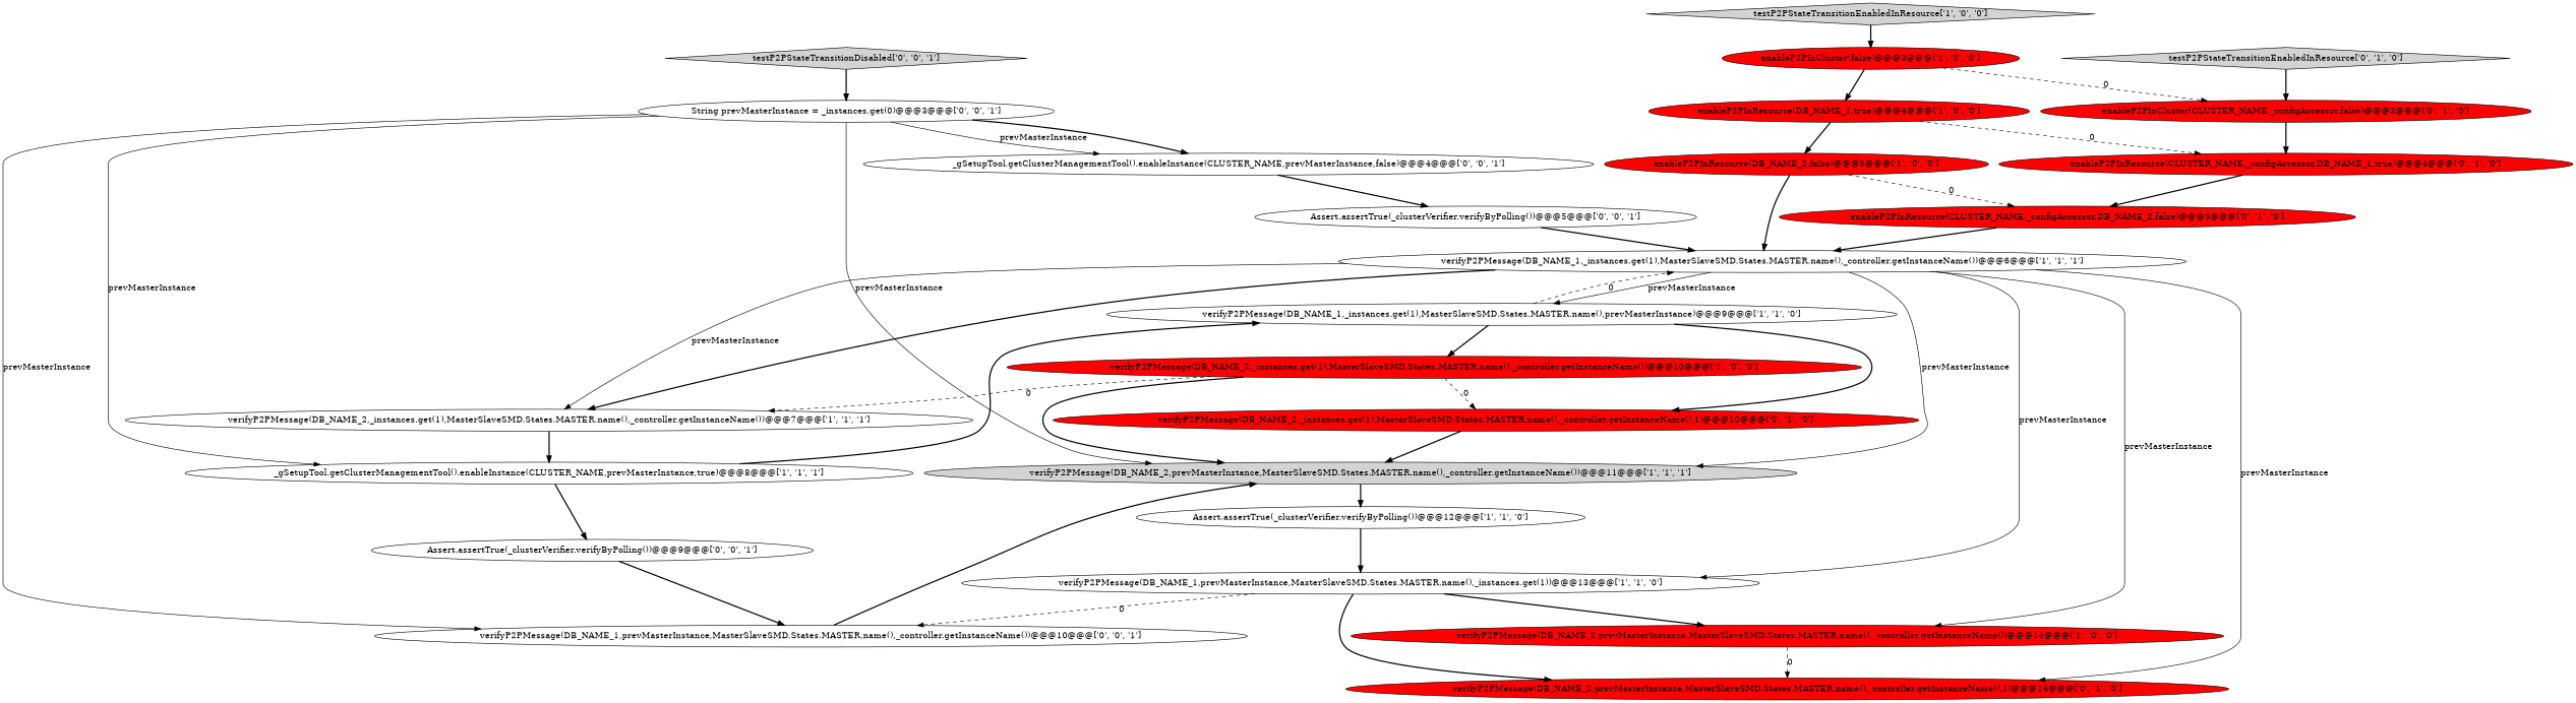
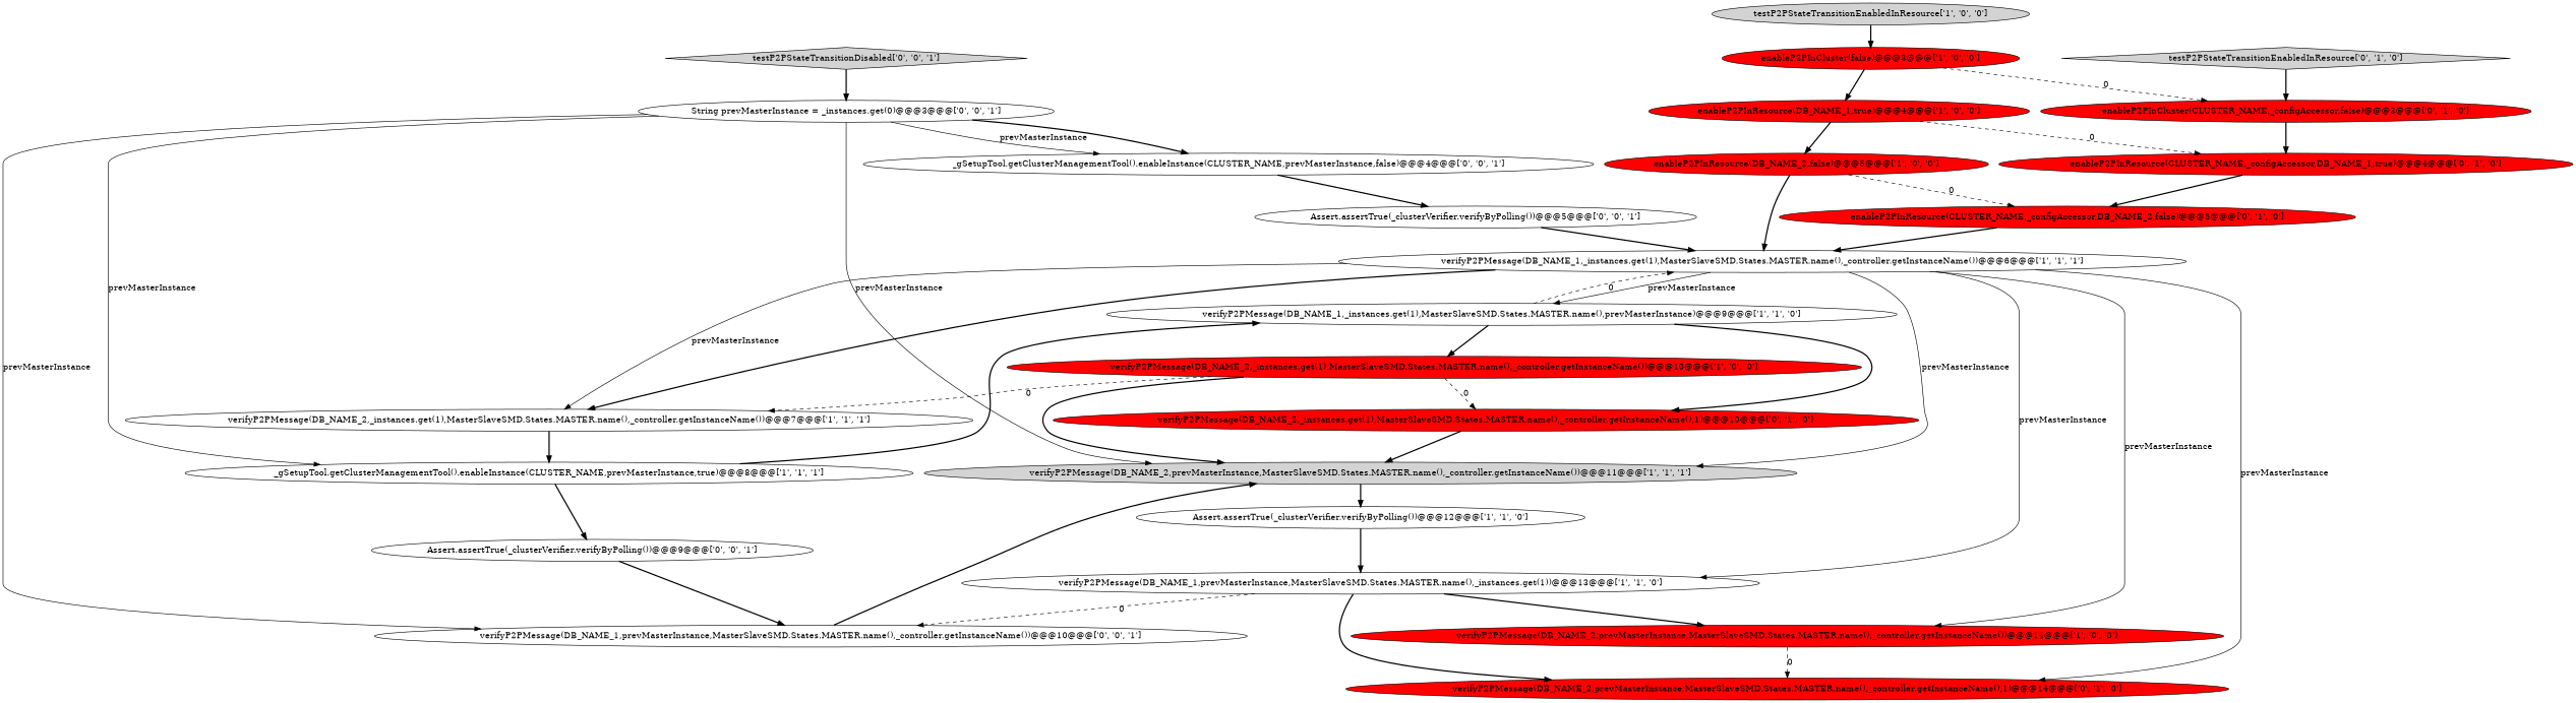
  digraph {
    node [fillcolor=white shape=ellipse style=filled]
    edge [style=bold]
    n1 [fillcolor=red label="verifyP2PMessage(DB_NAME_2,prevMasterInstance,MasterSlaveSMD.States.MASTER.name(),_controller.getInstanceName())@@@14@@@['1', '0', '0']"]
    n2 [fillcolor=red label="verifyP2PMessage(DB_NAME_2,prevMasterInstance,MasterSlaveSMD.States.MASTER.name(),_controller.getInstanceName(),1)@@@14@@@['0', '1', '0']"]
    n3 [fillcolor=red label="enableP2PInResource(CLUSTER_NAME,_configAccessor,DB_NAME_2,false)@@@5@@@['0', '1', '0']"]
    n4 [label="verifyP2PMessage(DB_NAME_1,_instances.get(1),MasterSlaveSMD.States.MASTER.name(),_controller.getInstanceName())@@@6@@@['1', '1', '1']"]
    n5 [fillcolor=red label="enableP2PInResource(DB_NAME_2,false)@@@5@@@['1', '0', '0']"]
    n6 [label="_gSetupTool.getClusterManagementTool().enableInstance(CLUSTER_NAME,prevMasterInstance,true)@@@8@@@['1', '1', '1']"]
    n7 [label="verifyP2PMessage(DB_NAME_1,_instances.get(1),MasterSlaveSMD.States.MASTER.name(),prevMasterInstance)@@@9@@@['1', '1', '0']"]
    n8 [label="Assert.assertTrue(_clusterVerifier.verifyByPolling())@@@9@@@['0', '0', '1']"]
    n9 [label="String prevMasterInstance = _instances.get(0)@@@3@@@['0', '0', '1']"]
    n10 [label="verifyP2PMessage(DB_NAME_1,prevMasterInstance,MasterSlaveSMD.States.MASTER.name(),_controller.getInstanceName())@@@10@@@['0', '0', '1']"]
    n11 [fillcolor=lightgray label="verifyP2PMessage(DB_NAME_2,prevMasterInstance,MasterSlaveSMD.States.MASTER.name(),_controller.getInstanceName())@@@11@@@['1', '1', '1']"]
    n12 [label="_gSetupTool.getClusterManagementTool().enableInstance(CLUSTER_NAME,prevMasterInstance,false)@@@4@@@['0', '0', '1']"]
-   n13 [fillcolor=lightgray label="testP2PStateTransitionEnabledInResource['1', '0', '0']" shape=diamond]
+   n13 [fillcolor=lightgray label="testP2PStateTransitionEnabledInResource['1', '0', '0']"]
    n14 [fillcolor=red label="enableP2PInCluster(false)@@@3@@@['1', '0', '0']"]
    n15 [fillcolor=lightgray label="testP2PStateTransitionEnabledInResource['0', '1', '0']" shape=diamond]
    n16 [fillcolor=red label="enableP2PInCluster(CLUSTER_NAME,_configAccessor,false)@@@3@@@['0', '1', '0']"]
    n17 [label="Assert.assertTrue(_clusterVerifier.verifyByPolling())@@@12@@@['1', '1', '0']"]
    n18 [label="verifyP2PMessage(DB_NAME_1,prevMasterInstance,MasterSlaveSMD.States.MASTER.name(),_instances.get(1))@@@13@@@['1', '1', '0']"]
    n19 [fillcolor=red label="enableP2PInResource(DB_NAME_1,true)@@@4@@@['1', '0', '0']"]
    n20 [fillcolor=red label="enableP2PInResource(CLUSTER_NAME,_configAccessor,DB_NAME_1,true)@@@4@@@['0', '1', '0']"]
    n21 [fillcolor=red label="verifyP2PMessage(DB_NAME_2,_instances.get(1),MasterSlaveSMD.States.MASTER.name(),_controller.getInstanceName())@@@10@@@['1', '0', '0']"]
    n22 [fillcolor=red label="verifyP2PMessage(DB_NAME_2,_instances.get(1),MasterSlaveSMD.States.MASTER.name(),_controller.getInstanceName(),1)@@@10@@@['0', '1', '0']"]
    n23 [label="verifyP2PMessage(DB_NAME_2,_instances.get(1),MasterSlaveSMD.States.MASTER.name(),_controller.getInstanceName())@@@7@@@['1', '1', '1']"]
    n24 [label="Assert.assertTrue(_clusterVerifier.verifyByPolling())@@@5@@@['0', '0', '1']"]
    n25 [fillcolor=lightgray label="testP2PStateTransitionDisabled['0', '0', '1']" shape=diamond]
    n1 -> n2 [label=0 style=dashed]
    n3 -> n4
    n4 -> n1 [label=prevMasterInstance style=solid]
    n4 -> n2 [label=prevMasterInstance style=solid]
    n4 -> n7 [label=prevMasterInstance style=solid]
    n4 -> n11 [label=prevMasterInstance style=solid]
    n4 -> n18 [label=prevMasterInstance style=solid]
    n4 -> n23 [label=prevMasterInstance style=solid]
    n4 -> n23
    n5 -> n3 [label=0 style=dashed]
    n5 -> n4
    n6 -> n7
    n6 -> n8
    n7 -> n4 [label=0 style=dashed]
    n7 -> n21
    n7 -> n22
    n8 -> n10
    n9 -> n6 [label=prevMasterInstance style=solid]
    n9 -> n10 [label=prevMasterInstance style=solid]
    n9 -> n11 [label=prevMasterInstance style=solid]
    n9 -> n12 [label=prevMasterInstance style=solid]
    n9 -> n12
    n10 -> n11
    n11 -> n17
    n12 -> n24
    n13 -> n14
    n14 -> n16 [label=0 style=dashed]
    n14 -> n19
    n15 -> n16
    n16 -> n20
    n17 -> n18
    n18 -> n1
    n18 -> n2
    n18 -> n10 [label=0 style=dashed]
    n19 -> n5
    n19 -> n20 [label=0 style=dashed]
    n20 -> n3
    n21 -> n11
    n21 -> n22 [label=0 style=dashed]
    n21 -> n23 [label=0 style=dashed]
    n22 -> n11
    n23 -> n6
    n24 -> n4
    n25 -> n9
  }
